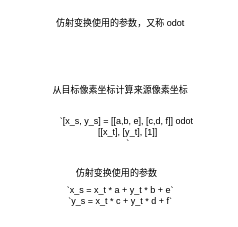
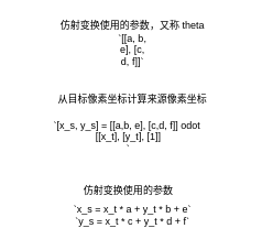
  <mxCell id="0" />
  <mxCell id="1" parent="0" />
- <mxCell id="2" value="仿射变换使用的参数，又称 odot" style="text;html=1;strokeColor=none;fillColor=none;align=center;verticalAlign=middle;whiteSpace=wrap;rounded=0;" parent="1" vertex="1"><mxGeometry x="70" y="20" width="180" height="20" as="geometry" /></mxCell>
- <mxCell id="4" value="`[x_s, y_s] = [[a,b, e], [c,d, f]] odot&amp;nbsp;&lt;br&gt;[[x_t], [y_t], [1]]&lt;br&gt;`" style="text;html=1;strokeColor=none;fillColor=none;align=center;verticalAlign=middle;whiteSpace=wrap;rounded=0;" parent="1" vertex="1"><mxGeometry x="35" y="140" width="270" height="70" as="geometry" /></mxCell>
+ <mxCell id="2" value="仿射变换使用的参数，又称 theta" style="text;html=1;strokeColor=none;fillColor=none;align=center;verticalAlign=middle;whiteSpace=wrap;rounded=0;" parent="1" vertex="1"><mxGeometry x="70" y="20" width="180" height="20" as="geometry" /></mxCell>
+ <mxCell id="3" value="`[[a, b, e], [c, d, f]]`" style="text;html=1;strokeColor=none;fillColor=none;align=center;verticalAlign=middle;whiteSpace=wrap;rounded=0;" parent="1" vertex="1"><mxGeometry x="140" y="50" width="40" height="20" as="geometry" /></mxCell>
+ <mxCell id="4" value="`[x_s, y_s] = [[a,b, e], [c,d, f]] odot&amp;nbsp;&lt;br&gt;[[x_t], [y_t], [1]]&lt;br&gt;`" style="text;html=1;strokeColor=none;fillColor=none;align=center;verticalAlign=middle;whiteSpace=wrap;rounded=0;" parent="1" vertex="1"><mxGeometry x="20" y="130" width="270" height="70" as="geometry" /></mxCell>
  <mxCell id="5" value="从目标像素坐标计算来源像素坐标" style="text;html=1;strokeColor=none;fillColor=none;align=center;verticalAlign=middle;whiteSpace=wrap;rounded=0;" parent="1" vertex="1"><mxGeometry x="35" y="110" width="250" height="20" as="geometry" /></mxCell>
  <mxCell id="6" value="仿射变换使用的参数" style="text;html=1;strokeColor=none;fillColor=none;align=center;verticalAlign=middle;whiteSpace=wrap;rounded=0;" parent="1" vertex="1"><mxGeometry x="30" y="220" width="250" height="20" as="geometry" /></mxCell>
  <mxCell id="7" value="`x_s = x_t * a + y_t * b + e`&lt;br&gt;`y_s = x_t * c + y_t * d + f`" style="text;html=1;strokeColor=none;fillColor=none;align=center;verticalAlign=middle;whiteSpace=wrap;rounded=0;" parent="1" vertex="1"><mxGeometry x="25" y="240" width="270" height="40" as="geometry" /></mxCell>
